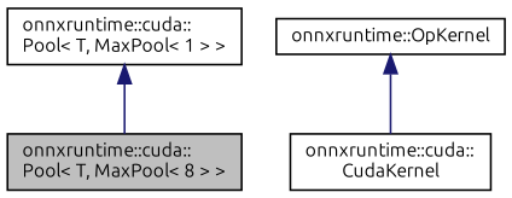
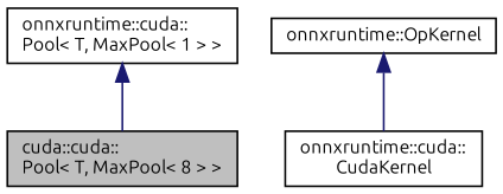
  digraph {
    fontname=Ubuntu
    node [color=black fillcolor=white fontname=Ubuntu fontsize=10 shape=record style=filled]
    edge [color=midnightblue dir=back fontname=Ubuntu fontsize=10 labelfontname=Helvetica labelfontsize=10 style=solid]
-   n1 [fillcolor=grey75 fontcolor=black height=0.2 label="onnxruntime::cuda::\lPool\< T, MaxPool\< 8 \> \>" width=0.4]
+   n1 [fillcolor=grey75 fontcolor=black height=0.2 label="cuda::cuda::\lPool\< T, MaxPool\< 8 \> \>" width=0.4]
    n2 [height=0.2 label="onnxruntime::cuda::\lPool\< T, MaxPool\< 1 \> \>" width=0.4]
    n3 [height=0.2 label="onnxruntime::cuda::\lCudaKernel" width=0.4]
    n4 [height=0.2 label="onnxruntime::OpKernel" width=0.4]
    n2 -> n1
    n4 -> n3
  }
